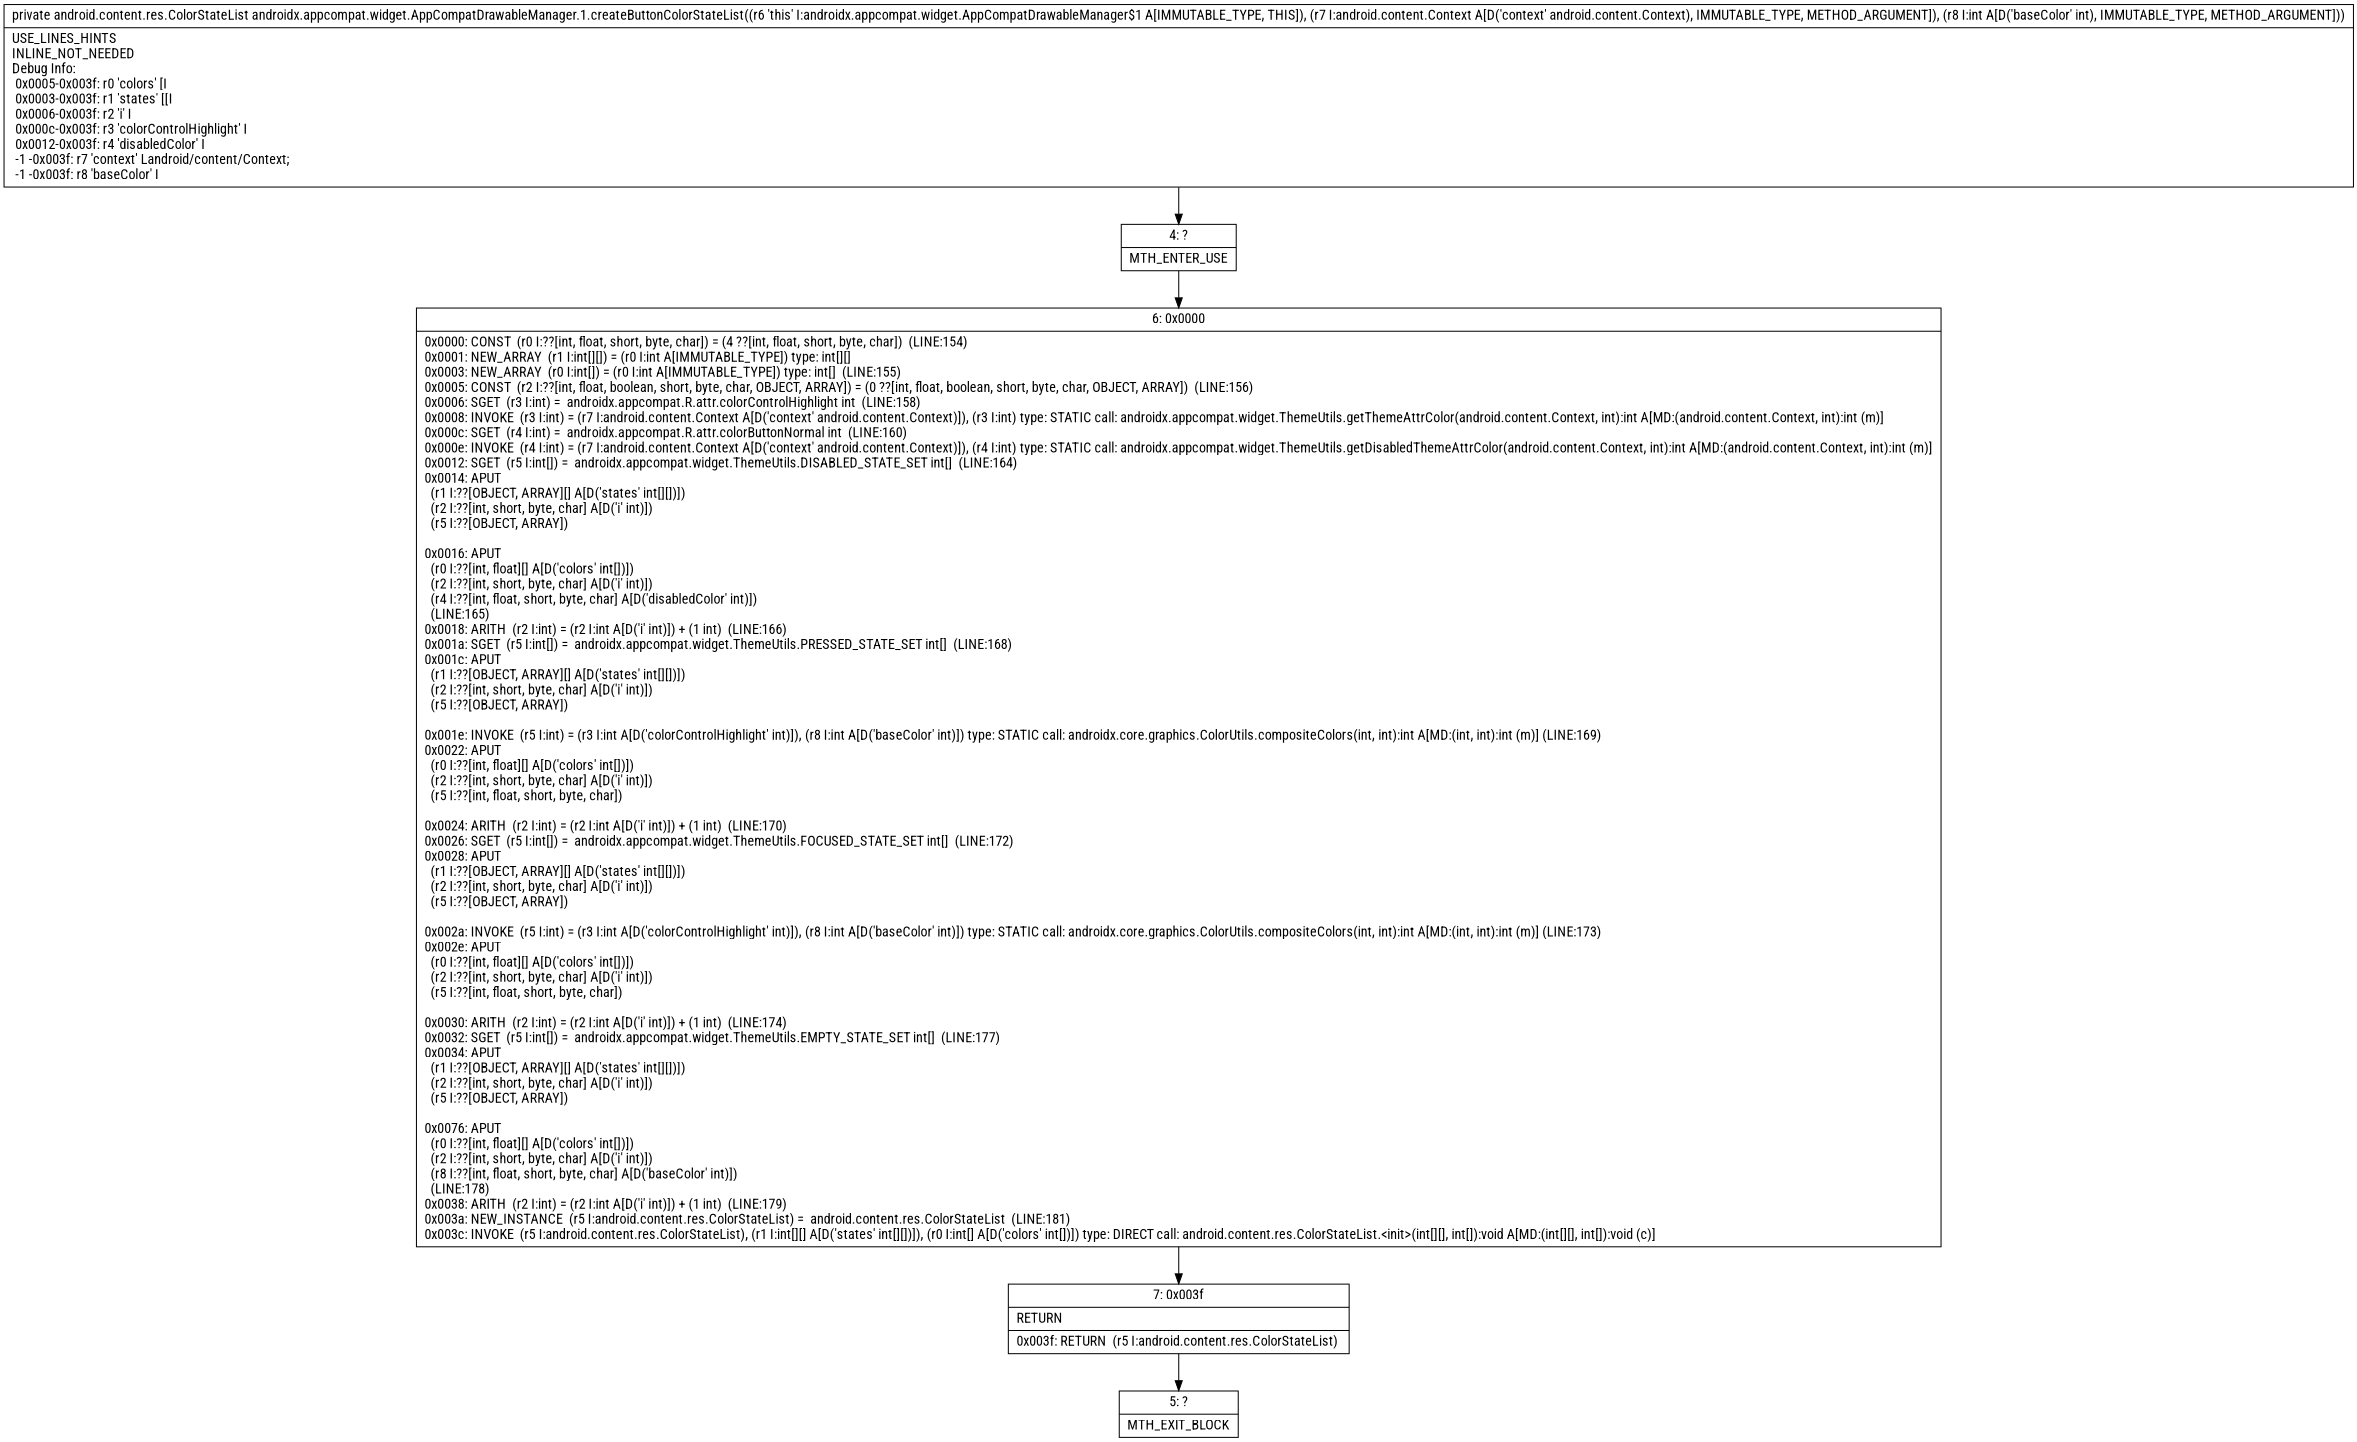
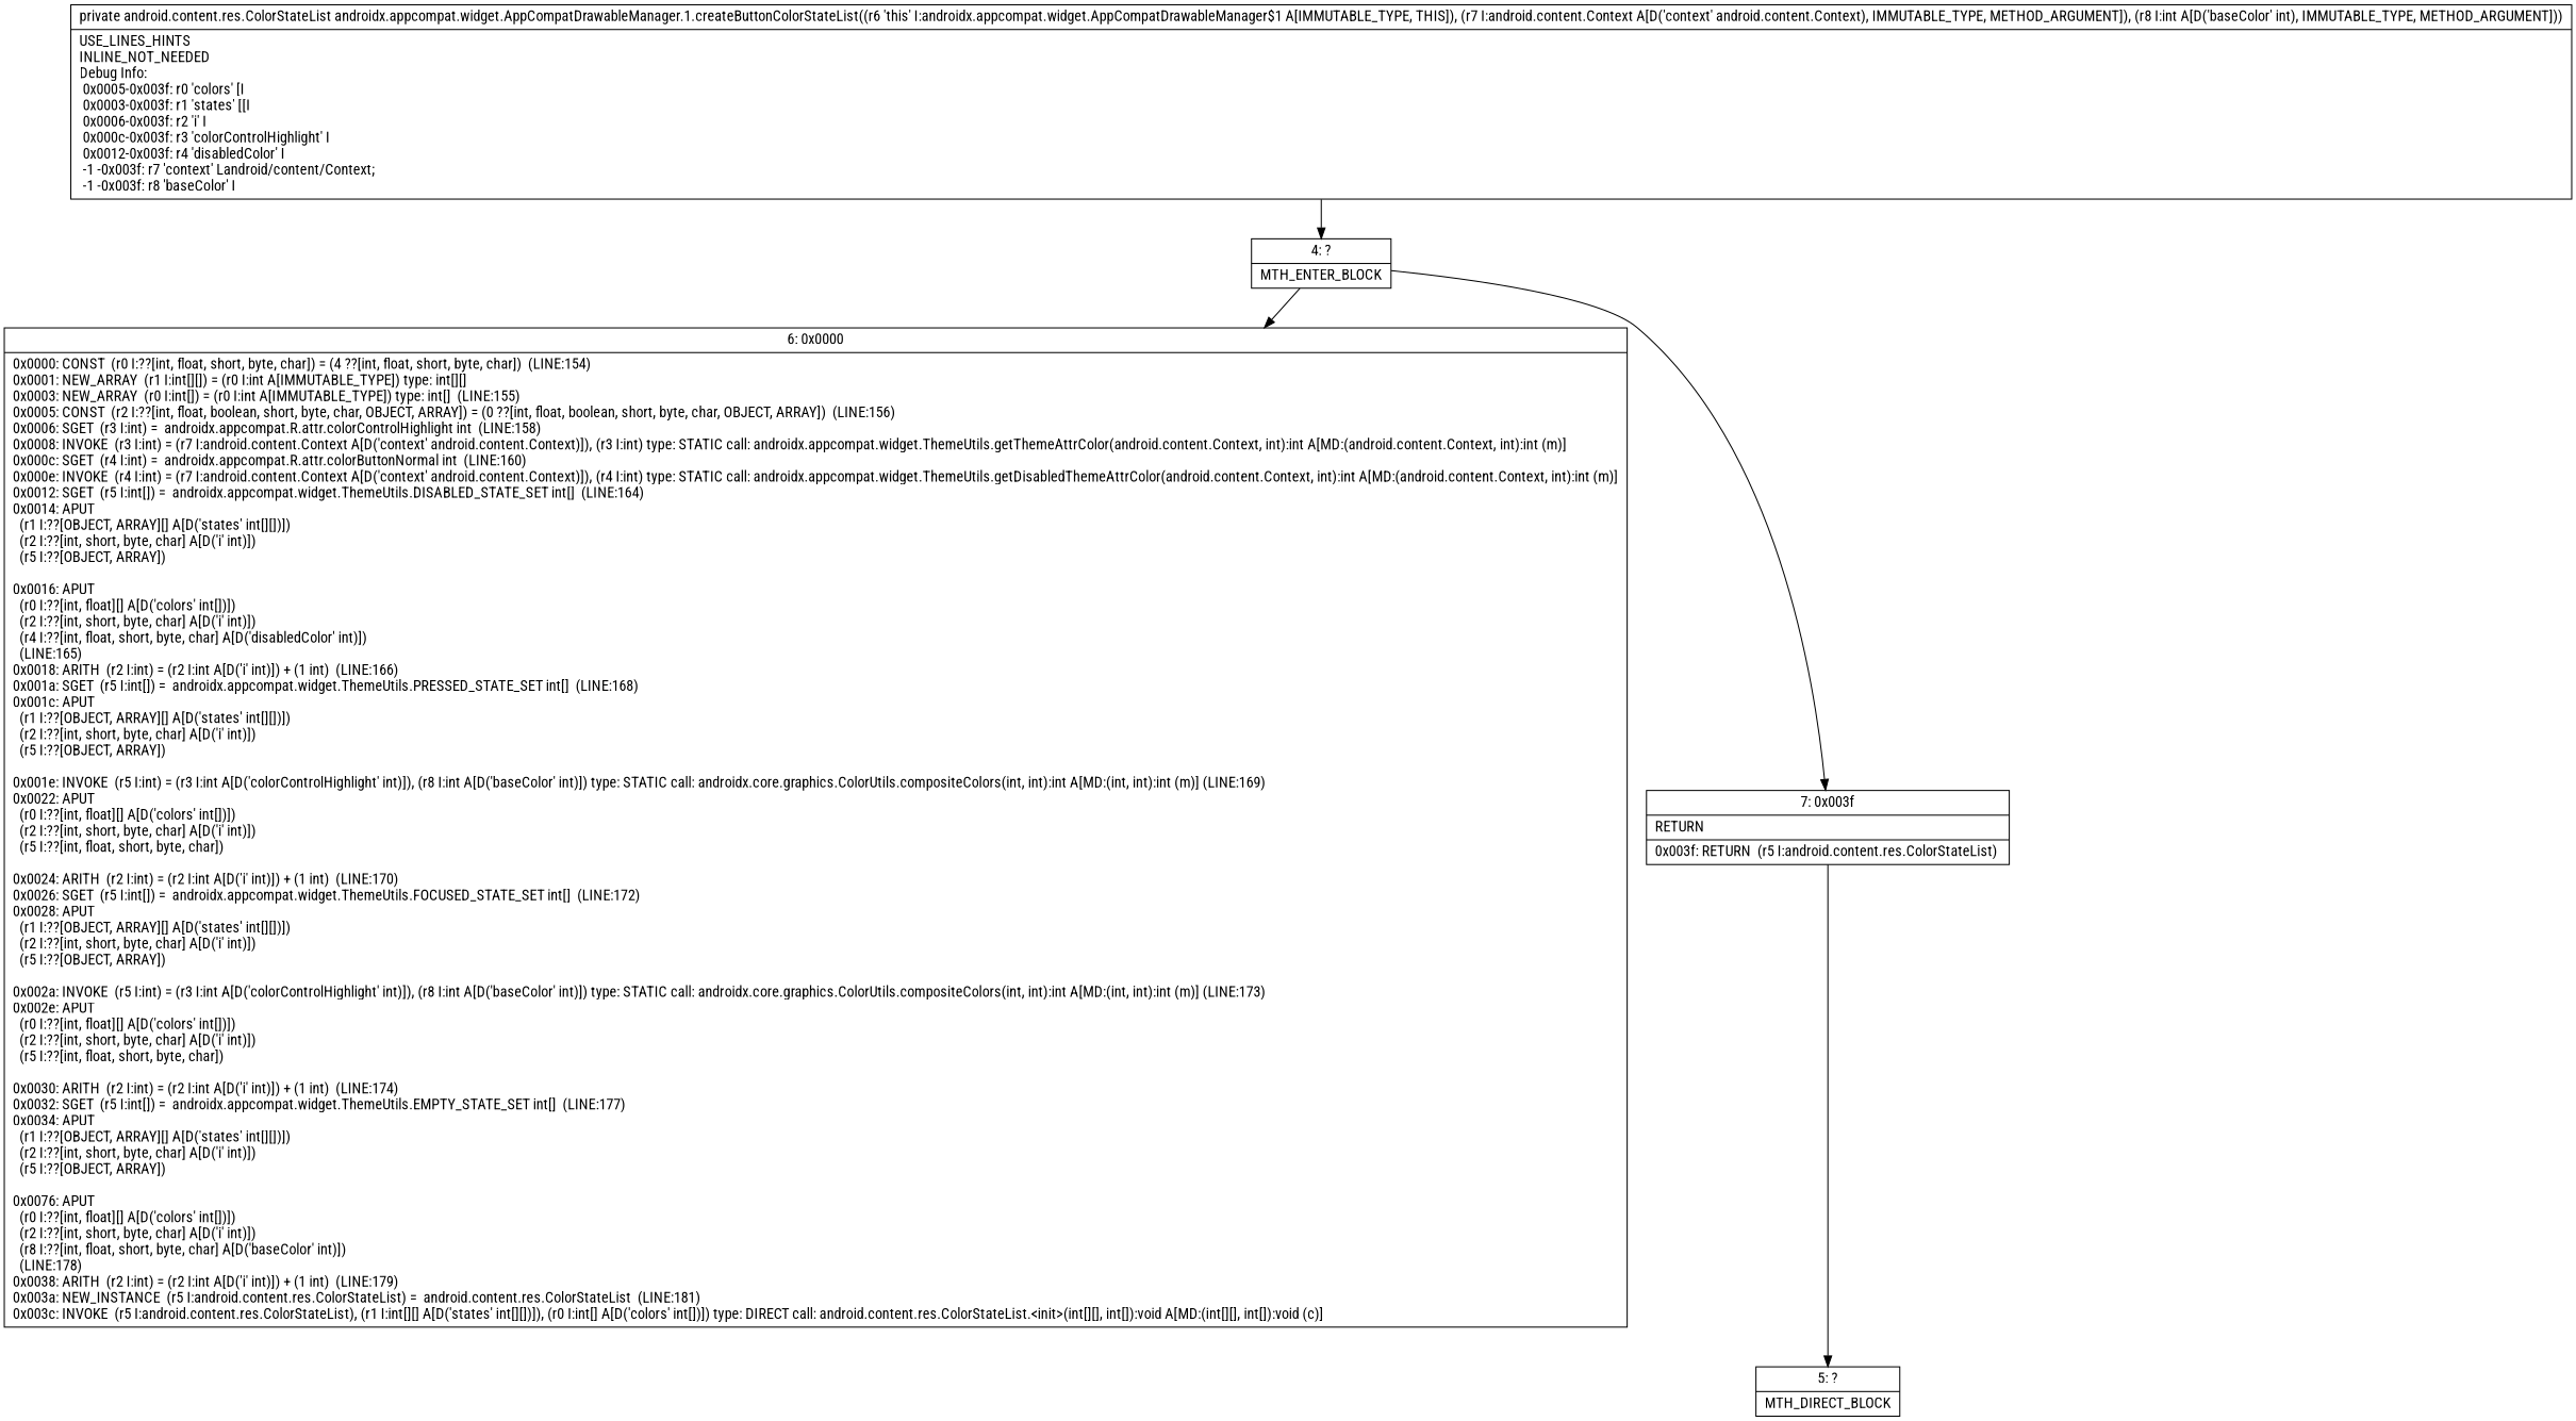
  digraph {
    fontname="Roboto Condensed"
    node [fontname="Roboto Condensed" shape=record]
    edge [fontname="Roboto Condensed"]
-   n1 [label="{4\:\ ?|MTH_ENTER_USE\l}"]
+   n1 [label="{4\:\ ?|MTH_ENTER_BLOCK\l}"]
    n2 [label="{6\:\ 0x0000|0x0000: CONST  (r0 I:??[int, float, short, byte, char]) = (4 ??[int, float, short, byte, char])  (LINE:154)\l0x0001: NEW_ARRAY  (r1 I:int[][]) = (r0 I:int A[IMMUTABLE_TYPE]) type: int[][] \l0x0003: NEW_ARRAY  (r0 I:int[]) = (r0 I:int A[IMMUTABLE_TYPE]) type: int[]  (LINE:155)\l0x0005: CONST  (r2 I:??[int, float, boolean, short, byte, char, OBJECT, ARRAY]) = (0 ??[int, float, boolean, short, byte, char, OBJECT, ARRAY])  (LINE:156)\l0x0006: SGET  (r3 I:int) =  androidx.appcompat.R.attr.colorControlHighlight int  (LINE:158)\l0x0008: INVOKE  (r3 I:int) = (r7 I:android.content.Context A[D('context' android.content.Context)]), (r3 I:int) type: STATIC call: androidx.appcompat.widget.ThemeUtils.getThemeAttrColor(android.content.Context, int):int A[MD:(android.content.Context, int):int (m)]\l0x000c: SGET  (r4 I:int) =  androidx.appcompat.R.attr.colorButtonNormal int  (LINE:160)\l0x000e: INVOKE  (r4 I:int) = (r7 I:android.content.Context A[D('context' android.content.Context)]), (r4 I:int) type: STATIC call: androidx.appcompat.widget.ThemeUtils.getDisabledThemeAttrColor(android.content.Context, int):int A[MD:(android.content.Context, int):int (m)]\l0x0012: SGET  (r5 I:int[]) =  androidx.appcompat.widget.ThemeUtils.DISABLED_STATE_SET int[]  (LINE:164)\l0x0014: APUT  \l  (r1 I:??[OBJECT, ARRAY][] A[D('states' int[][])])\l  (r2 I:??[int, short, byte, char] A[D('i' int)])\l  (r5 I:??[OBJECT, ARRAY])\l \l0x0016: APUT  \l  (r0 I:??[int, float][] A[D('colors' int[])])\l  (r2 I:??[int, short, byte, char] A[D('i' int)])\l  (r4 I:??[int, float, short, byte, char] A[D('disabledColor' int)])\l  (LINE:165)\l0x0018: ARITH  (r2 I:int) = (r2 I:int A[D('i' int)]) + (1 int)  (LINE:166)\l0x001a: SGET  (r5 I:int[]) =  androidx.appcompat.widget.ThemeUtils.PRESSED_STATE_SET int[]  (LINE:168)\l0x001c: APUT  \l  (r1 I:??[OBJECT, ARRAY][] A[D('states' int[][])])\l  (r2 I:??[int, short, byte, char] A[D('i' int)])\l  (r5 I:??[OBJECT, ARRAY])\l \l0x001e: INVOKE  (r5 I:int) = (r3 I:int A[D('colorControlHighlight' int)]), (r8 I:int A[D('baseColor' int)]) type: STATIC call: androidx.core.graphics.ColorUtils.compositeColors(int, int):int A[MD:(int, int):int (m)] (LINE:169)\l0x0022: APUT  \l  (r0 I:??[int, float][] A[D('colors' int[])])\l  (r2 I:??[int, short, byte, char] A[D('i' int)])\l  (r5 I:??[int, float, short, byte, char])\l \l0x0024: ARITH  (r2 I:int) = (r2 I:int A[D('i' int)]) + (1 int)  (LINE:170)\l0x0026: SGET  (r5 I:int[]) =  androidx.appcompat.widget.ThemeUtils.FOCUSED_STATE_SET int[]  (LINE:172)\l0x0028: APUT  \l  (r1 I:??[OBJECT, ARRAY][] A[D('states' int[][])])\l  (r2 I:??[int, short, byte, char] A[D('i' int)])\l  (r5 I:??[OBJECT, ARRAY])\l \l0x002a: INVOKE  (r5 I:int) = (r3 I:int A[D('colorControlHighlight' int)]), (r8 I:int A[D('baseColor' int)]) type: STATIC call: androidx.core.graphics.ColorUtils.compositeColors(int, int):int A[MD:(int, int):int (m)] (LINE:173)\l0x002e: APUT  \l  (r0 I:??[int, float][] A[D('colors' int[])])\l  (r2 I:??[int, short, byte, char] A[D('i' int)])\l  (r5 I:??[int, float, short, byte, char])\l \l0x0030: ARITH  (r2 I:int) = (r2 I:int A[D('i' int)]) + (1 int)  (LINE:174)\l0x0032: SGET  (r5 I:int[]) =  androidx.appcompat.widget.ThemeUtils.EMPTY_STATE_SET int[]  (LINE:177)\l0x0034: APUT  \l  (r1 I:??[OBJECT, ARRAY][] A[D('states' int[][])])\l  (r2 I:??[int, short, byte, char] A[D('i' int)])\l  (r5 I:??[OBJECT, ARRAY])\l \l0x0076: APUT  \l  (r0 I:??[int, float][] A[D('colors' int[])])\l  (r2 I:??[int, short, byte, char] A[D('i' int)])\l  (r8 I:??[int, float, short, byte, char] A[D('baseColor' int)])\l  (LINE:178)\l0x0038: ARITH  (r2 I:int) = (r2 I:int A[D('i' int)]) + (1 int)  (LINE:179)\l0x003a: NEW_INSTANCE  (r5 I:android.content.res.ColorStateList) =  android.content.res.ColorStateList  (LINE:181)\l0x003c: INVOKE  (r5 I:android.content.res.ColorStateList), (r1 I:int[][] A[D('states' int[][])]), (r0 I:int[] A[D('colors' int[])]) type: DIRECT call: android.content.res.ColorStateList.\<init\>(int[][], int[]):void A[MD:(int[][], int[]):void (c)]\l}"]
    n3 [label="{7\:\ 0x003f|RETURN\l|0x003f: RETURN  (r5 I:android.content.res.ColorStateList) \l}"]
-   n4 [label="{5\:\ ?|MTH_EXIT_BLOCK\l}"]
+   n4 [label="{5\:\ ?|MTH_DIRECT_BLOCK\l}"]
    n5 [label="{private android.content.res.ColorStateList androidx.appcompat.widget.AppCompatDrawableManager.1.createButtonColorStateList((r6 'this' I:androidx.appcompat.widget.AppCompatDrawableManager$1 A[IMMUTABLE_TYPE, THIS]), (r7 I:android.content.Context A[D('context' android.content.Context), IMMUTABLE_TYPE, METHOD_ARGUMENT]), (r8 I:int A[D('baseColor' int), IMMUTABLE_TYPE, METHOD_ARGUMENT]))  | USE_LINES_HINTS\lINLINE_NOT_NEEDED\lDebug Info:\l  0x0005\-0x003f: r0 'colors' [I\l  0x0003\-0x003f: r1 'states' [[I\l  0x0006\-0x003f: r2 'i' I\l  0x000c\-0x003f: r3 'colorControlHighlight' I\l  0x0012\-0x003f: r4 'disabledColor' I\l  \-1 \-0x003f: r7 'context' Landroid\/content\/Context;\l  \-1 \-0x003f: r8 'baseColor' I\l}"]
    n1 -> n2
-   n2 -> n3
+   n1 -> n3
    n3 -> n4
    n5 -> n1
  }
